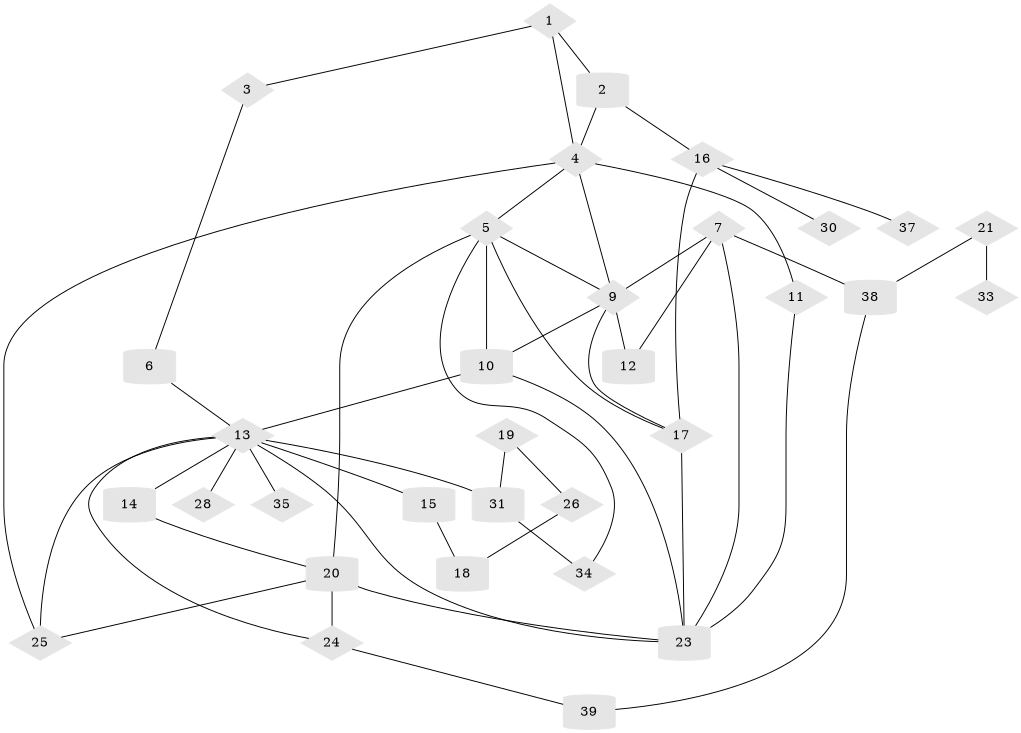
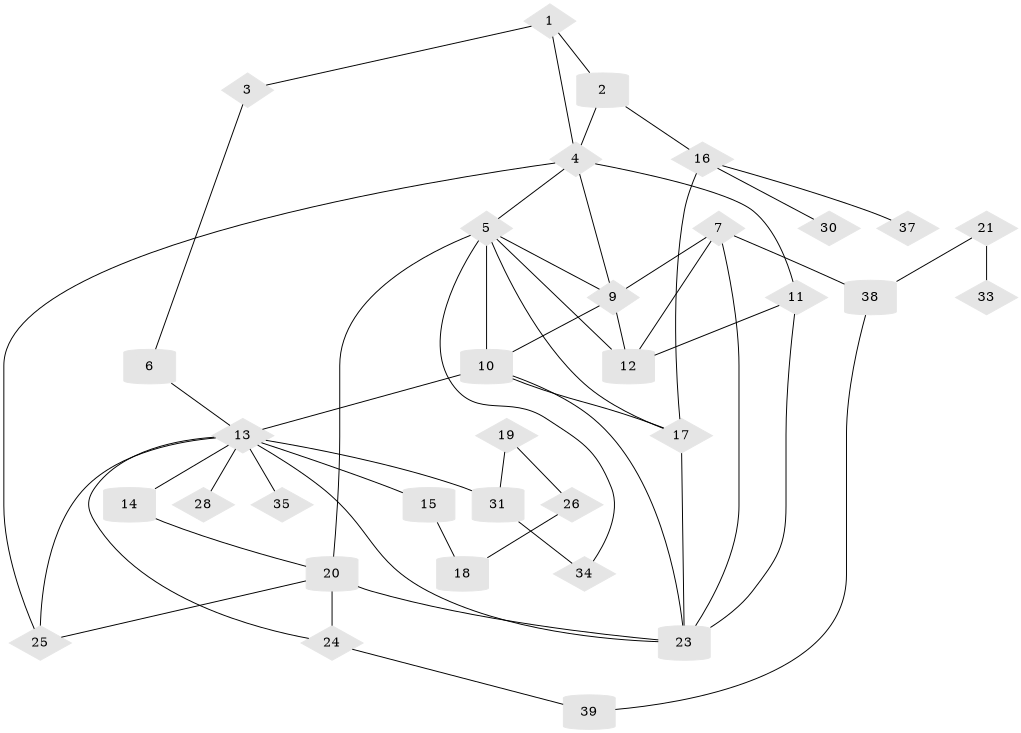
  graph {
    node [color=gray90 shape=diamond style=filled]
    edge [weight=1.0]
    2 [shape=cylinder]
    1
    3
    4
    16
    6 [shape=cylinder]
    5
    9
    11
    25
    10 [shape=cylinder]
    17
    13
    23 [shape=cylinder]
    30
    37
    12 [shape=cylinder]
    20 [shape=cylinder]
    34
    24
    14 [shape=cylinder]
    15 [shape=cylinder]
    28
    31 [shape=cylinder]
    35
    7
    38 [shape=cylinder]
    39 [shape=cylinder]
    18 [shape=cylinder]
    19
    26
    21
    33
    2 -- 4
    2 -- 16
    1 -- 2
    1 -- 3
    1 -- 4
    3 -- 6
    4 -- 5
    4 -- 9
    4 -- 11
    4 -- 25
    16 -- 17
    16 -- 30
    16 -- 37
    6 -- 13
    5 -- 9
    5 -- 10
    5 -- 17
+   5 -- 12
    5 -- 20 [weight=3.0]
    5 -- 34
    9 -- 10
    9 -- 12 [weight=3.0]
    11 -- 23
-   9 -- 17
+   11 -- 12
+   10 -- 17
    10 -- 13
    10 -- 23
    17 -- 23
    13 -- 25
    13 -- 23
    13 -- 24
    13 -- 14
    13 -- 15
    13 -- 28
    13 -- 31
    13 -- 35
    20 -- 25
    20 -- 23 [weight=2.0]
    20 -- 24
    24 -- 39
    14 -- 20
    15 -- 18
    31 -- 34
    7 -- 9
    7 -- 23 [weight=2.0]
    7 -- 12
    7 -- 38
    38 -- 39
    19 -- 31
    19 -- 26
    26 -- 18
    21 -- 38
    21 -- 33
  }
